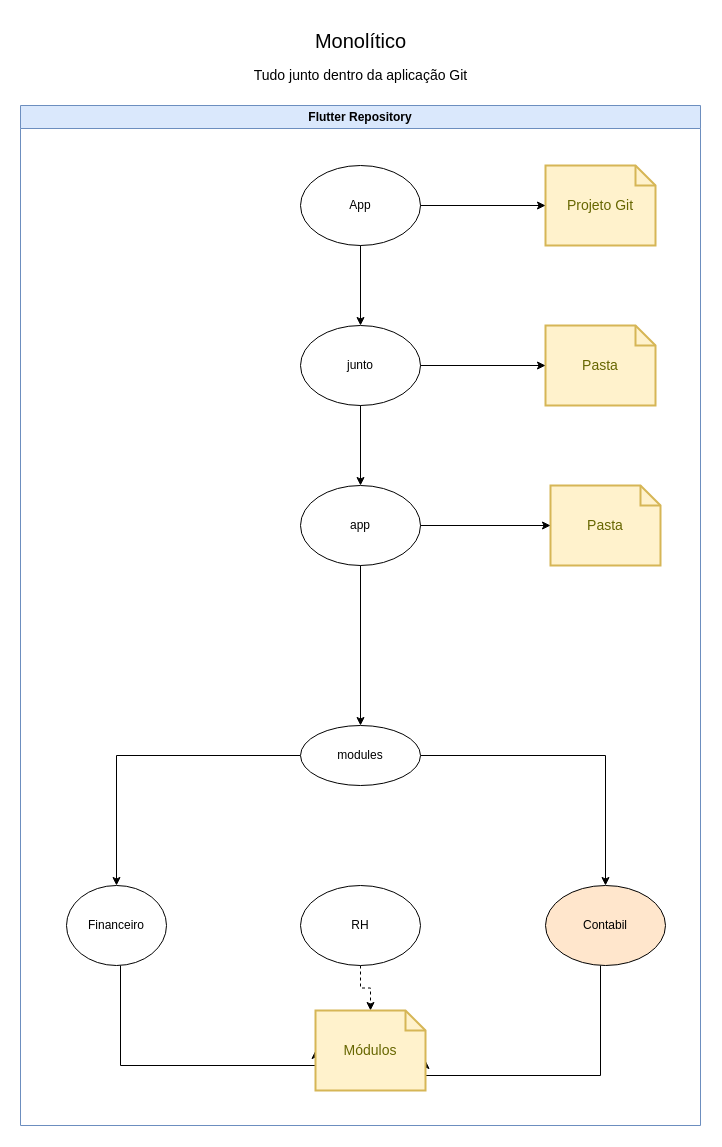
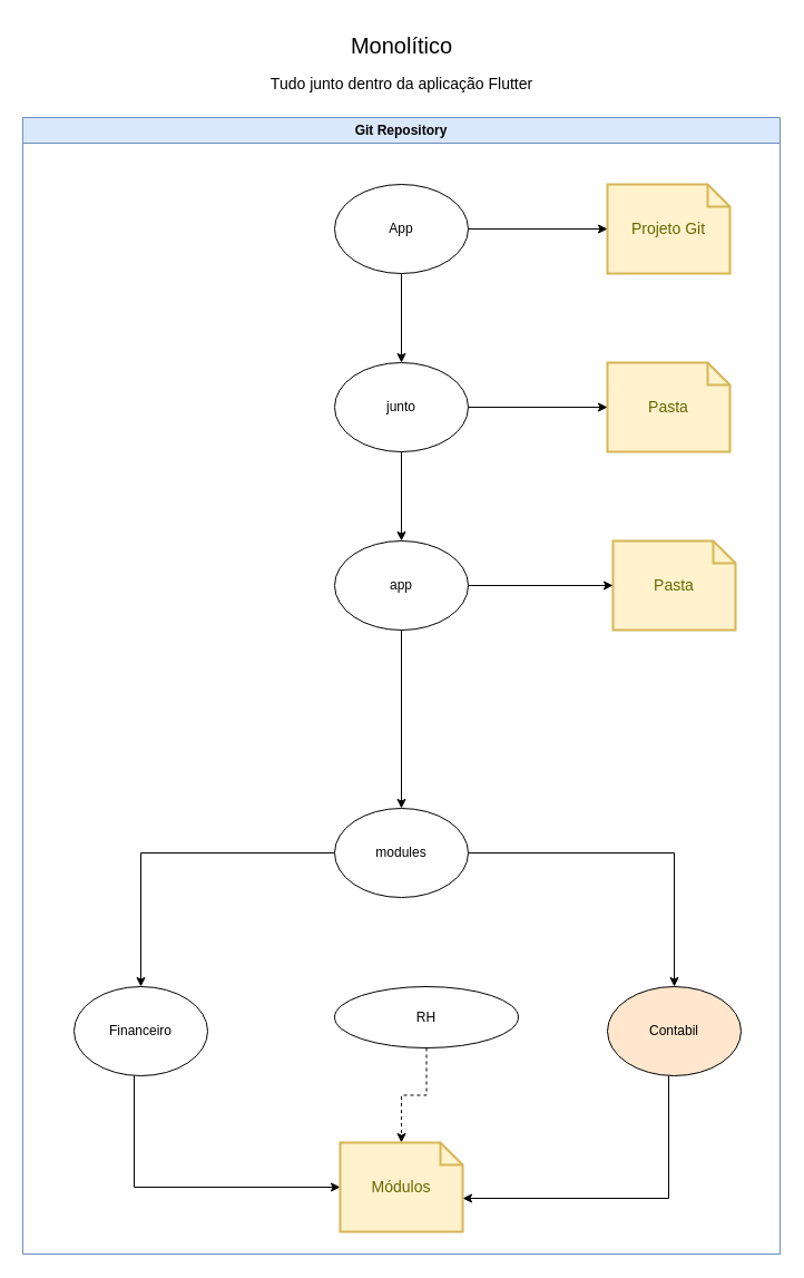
  <mxCell id="0" />
  <mxCell id="1" parent="0" />
  <mxCell id="2" value="Monolítico" style="text;html=1;align=center;verticalAlign=middle;resizable=0;points=[];autosize=1;strokeColor=none;fillColor=none;fontSize=20;" parent="1" vertex="1"><mxGeometry x="305" y="20" width="110" height="40" as="geometry" /></mxCell>
- <mxCell id="3" value="Flutter Repository" style="swimlane;whiteSpace=wrap;html=1;fillColor=#dae8fc;strokeColor=#6c8ebf;rounded=0;glass=0;swimlaneLine=1;fillStyle=auto;" parent="1" vertex="1"><mxGeometry x="20" y="105" width="680" height="1020" as="geometry"><mxRectangle x="80" y="100" width="120" height="30" as="alternateBounds" /></mxGeometry></mxCell>
+ <mxCell id="3" value="Git Repository" style="swimlane;whiteSpace=wrap;html=1;fillColor=#dae8fc;strokeColor=#6c8ebf;rounded=0;glass=0;swimlaneLine=1;fillStyle=auto;" parent="1" vertex="1"><mxGeometry x="20" y="105" width="680" height="1020" as="geometry"><mxRectangle x="80" y="100" width="120" height="30" as="alternateBounds" /></mxGeometry></mxCell>
  <mxCell id="4" value="Projeto Git" style="shape=note;strokeWidth=2;fontSize=14;size=20;whiteSpace=wrap;html=1;fillColor=#fff2cc;strokeColor=#d6b656;fontColor=#666600;" parent="3" vertex="1"><mxGeometry x="525" y="60" width="110.0" height="80" as="geometry" /></mxCell>
  <mxCell id="5" value="Pasta" style="shape=note;strokeWidth=2;fontSize=14;size=20;whiteSpace=wrap;html=1;fillColor=#fff2cc;strokeColor=#d6b656;fontColor=#666600;" parent="3" vertex="1"><mxGeometry x="525" y="220" width="110.0" height="80" as="geometry" /></mxCell>
  <mxCell id="6" value="Pasta" style="shape=note;strokeWidth=2;fontSize=14;size=20;whiteSpace=wrap;html=1;fillColor=#fff2cc;strokeColor=#d6b656;fontColor=#666600;" parent="3" vertex="1"><mxGeometry x="530" y="380" width="110.0" height="80" as="geometry" /></mxCell>
  <mxCell id="7" style="edgeStyle=orthogonalEdgeStyle;rounded=0;orthogonalLoop=1;jettySize=auto;html=1;entryX=0;entryY=0.5;entryDx=0;entryDy=0;entryPerimeter=0;" parent="3" source="8" target="16" edge="1"><mxGeometry relative="1" as="geometry"><Array as="points"><mxPoint x="100" y="960" /></Array></mxGeometry></mxCell>
- <mxCell id="8" value="Financeiro" style="ellipse;whiteSpace=wrap;html=1;" parent="3" vertex="1"><mxGeometry x="46" y="780" width="100" height="80" as="geometry" /></mxCell>
+ <mxCell id="8" value="Financeiro" style="ellipse;whiteSpace=wrap;html=1;" parent="3" vertex="1"><mxGeometry x="46" y="780" width="120" height="80" as="geometry" /></mxCell>
  <mxCell id="9" style="edgeStyle=orthogonalEdgeStyle;rounded=0;orthogonalLoop=1;jettySize=auto;html=1;entryX=0.5;entryY=0;entryDx=0;entryDy=0;entryPerimeter=0;dashed=1;" parent="3" source="10" target="16" edge="1"><mxGeometry relative="1" as="geometry" /></mxCell>
- <mxCell id="10" value="RH" style="ellipse;whiteSpace=wrap;html=1;" parent="3" vertex="1"><mxGeometry x="280" y="780" width="120" height="80" as="geometry" /></mxCell>
+ <mxCell id="10" value="RH" style="ellipse;whiteSpace=wrap;html=1;" parent="3" vertex="1"><mxGeometry x="280" y="780" width="165" height="55" as="geometry" /></mxCell>
  <mxCell id="11" style="edgeStyle=orthogonalEdgeStyle;rounded=0;orthogonalLoop=1;jettySize=auto;html=1;entryX=0;entryY=0;entryDx=110.0;entryDy=50;entryPerimeter=0;" parent="3" source="12" target="16" edge="1"><mxGeometry relative="1" as="geometry"><Array as="points"><mxPoint x="580" y="970" /></Array></mxGeometry></mxCell>
  <mxCell id="12" value="Contabil" style="ellipse;whiteSpace=wrap;html=1;fillColor=#ffe6cc;" parent="3" vertex="1"><mxGeometry x="525" y="780" width="120" height="80" as="geometry" /></mxCell>
  <mxCell id="13" style="edgeStyle=orthogonalEdgeStyle;rounded=0;orthogonalLoop=1;jettySize=auto;html=1;exitX=0;exitY=0.5;exitDx=0;exitDy=0;entryX=0.5;entryY=0;entryDx=0;entryDy=0;" parent="3" source="15" target="8" edge="1"><mxGeometry relative="1" as="geometry" /></mxCell>
  <mxCell id="14" style="edgeStyle=orthogonalEdgeStyle;rounded=0;orthogonalLoop=1;jettySize=auto;html=1;entryX=0.5;entryY=0;entryDx=0;entryDy=0;" parent="3" source="15" target="12" edge="1"><mxGeometry relative="1" as="geometry" /></mxCell>
- <mxCell id="15" value="modules" style="ellipse;whiteSpace=wrap;html=1;" parent="3" vertex="1"><mxGeometry x="280" y="620" width="120" height="60" as="geometry" /></mxCell>
- <mxCell id="16" value="Módulos" style="shape=note;strokeWidth=2;fontSize=14;size=20;whiteSpace=wrap;html=1;fillColor=#fff2cc;strokeColor=#d6b656;fontColor=#666600;" parent="3" vertex="1"><mxGeometry x="295" y="905" width="110.0" height="80" as="geometry" /></mxCell>
+ <mxCell id="15" value="modules" style="ellipse;whiteSpace=wrap;html=1;" parent="3" vertex="1"><mxGeometry x="280" y="620" width="120" height="80" as="geometry" /></mxCell>
+ <mxCell id="16" value="Módulos" style="shape=note;strokeWidth=2;fontSize=14;size=20;whiteSpace=wrap;html=1;fillColor=#fff2cc;strokeColor=#d6b656;fontColor=#666600;" parent="3" vertex="1"><mxGeometry x="285" y="920" width="110.0" height="80" as="geometry" /></mxCell>
  <mxCell id="17" value="App" style="ellipse;whiteSpace=wrap;html=1;" parent="3" vertex="1"><mxGeometry x="280" y="60" width="120" height="80" as="geometry" /></mxCell>
  <mxCell id="18" style="edgeStyle=orthogonalEdgeStyle;rounded=0;orthogonalLoop=1;jettySize=auto;html=1;entryX=0;entryY=0.5;entryDx=0;entryDy=0;entryPerimeter=0;" parent="3" source="17" target="4" edge="1"><mxGeometry relative="1" as="geometry" /></mxCell>
  <mxCell id="19" value="junto" style="ellipse;whiteSpace=wrap;html=1;" parent="3" vertex="1"><mxGeometry x="280" y="220" width="120" height="80" as="geometry" /></mxCell>
  <mxCell id="20" style="edgeStyle=orthogonalEdgeStyle;rounded=0;orthogonalLoop=1;jettySize=auto;html=1;entryX=0.5;entryY=0;entryDx=0;entryDy=0;" parent="3" source="17" target="19" edge="1"><mxGeometry relative="1" as="geometry" /></mxCell>
  <mxCell id="21" style="edgeStyle=orthogonalEdgeStyle;rounded=0;orthogonalLoop=1;jettySize=auto;html=1;entryX=0;entryY=0.5;entryDx=0;entryDy=0;entryPerimeter=0;" parent="3" source="19" target="5" edge="1"><mxGeometry relative="1" as="geometry" /></mxCell>
  <mxCell id="22" value="app" style="ellipse;whiteSpace=wrap;html=1;" parent="3" vertex="1"><mxGeometry x="280" y="380" width="120" height="80" as="geometry" /></mxCell>
  <mxCell id="23" style="edgeStyle=orthogonalEdgeStyle;rounded=0;orthogonalLoop=1;jettySize=auto;html=1;entryX=0.5;entryY=0;entryDx=0;entryDy=0;" parent="3" source="19" target="22" edge="1"><mxGeometry relative="1" as="geometry" /></mxCell>
  <mxCell id="24" style="edgeStyle=orthogonalEdgeStyle;rounded=0;orthogonalLoop=1;jettySize=auto;html=1;entryX=0.5;entryY=0;entryDx=0;entryDy=0;" parent="3" source="22" target="15" edge="1"><mxGeometry relative="1" as="geometry" /></mxCell>
  <mxCell id="25" style="edgeStyle=orthogonalEdgeStyle;rounded=0;orthogonalLoop=1;jettySize=auto;html=1;entryX=0;entryY=0.5;entryDx=0;entryDy=0;entryPerimeter=0;" parent="3" source="22" target="6" edge="1"><mxGeometry relative="1" as="geometry" /></mxCell>
- <mxCell id="26" value="Tudo junto dentro da aplicação Git" style="text;html=1;align=center;verticalAlign=middle;resizable=0;points=[];autosize=1;strokeColor=none;fillColor=none;fontSize=14;" parent="1" vertex="1"><mxGeometry x="230" y="60" width="260" height="30" as="geometry" /></mxCell>
+ <mxCell id="26" value="Tudo junto dentro da aplicação Flutter" style="text;html=1;align=center;verticalAlign=middle;resizable=0;points=[];autosize=1;strokeColor=none;fillColor=none;fontSize=14;" parent="1" vertex="1"><mxGeometry x="230" y="60" width="260" height="30" as="geometry" /></mxCell>
